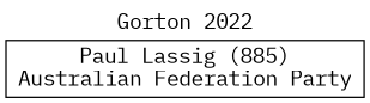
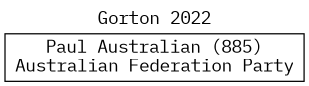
  digraph {
    label="Gorton 2022"
    labelloc=t
    mclimit=10
    fontname="IBM Plex Mono"
-   n1 [label="Paul Lassig (885)\nAustralian Federation Party" shape=box fontname="IBM Plex Mono"]
+   n1 [label="Paul Australian (885)\nAustralian Federation Party" shape=box fontname="IBM Plex Mono"]
  }
